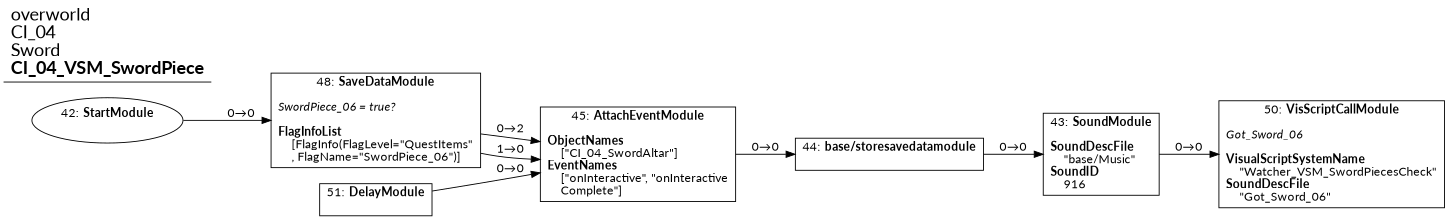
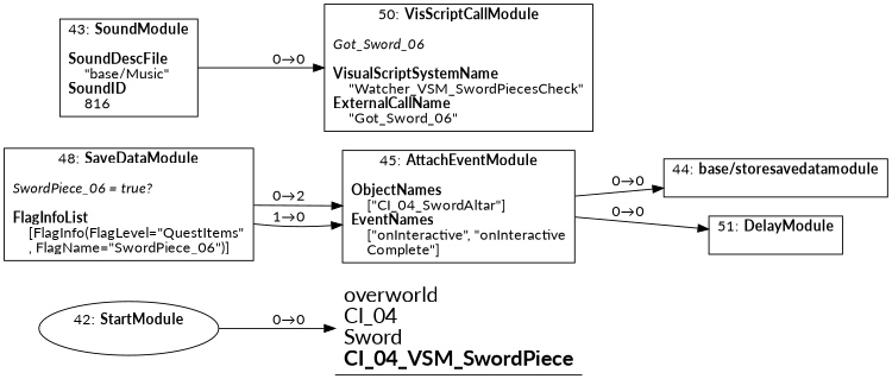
  digraph {
    fontname=Lato
    rankdir=LR
    splines=spline
    node [fontname=Lato shape=box]
    edge [fontname=Lato]
    n1 [label=<42: <b>StartModule</b><br/><br/>> shape=oval]
    n2 [label=<48: <b>SaveDataModule</b><br/><br/><i>SwordPiece_06 = true?<br align="left"/></i><br align="left"/><b>FlagInfoList</b><br align="left"/>    [FlagInfo(FlagLevel=&quot;QuestItems&quot;<br align="left"/>    , FlagName=&quot;SwordPiece_06&quot;)]<br align="left"/>>]
    n3 [label=<45: <b>AttachEventModule</b><br/><br/><b>ObjectNames</b><br align="left"/>    [&quot;CI_04_SwordAltar&quot;]<br align="left"/><b>EventNames</b><br align="left"/>    [&quot;onInteractive&quot;, &quot;onInteractive<br align="left"/>    Complete&quot;]<br align="left"/>>]
    n4 [label=<44: <b>base/storesavedatamodule</b><br/><br/>>]
    n5 [label=<51: <b>DelayModule</b><br/><br/>>]
-   n6 [label=<43: <b>SoundModule</b><br/><br/><b>SoundDescFile</b><br align="left"/>    &quot;base/Music&quot;<br align="left"/><b>SoundID</b><br align="left"/>    916<br align="left"/>>]
-   n7 [label=<50: <b>VisScriptCallModule</b><br/><br/><i>Got_Sword_06<br align="left"/></i><br align="left"/><b>VisualScriptSystemName</b><br align="left"/>    &quot;Watcher_VSM_SwordPiecesCheck&quot;<br align="left"/><b>SoundDescFile</b><br align="left"/>    &quot;Got_Sword_06&quot;<br align="left"/>>]
+   n6 [label=<43: <b>SoundModule</b><br/><br/><b>SoundDescFile</b><br align="left"/>    &quot;base/Music&quot;<br align="left"/><b>SoundID</b><br align="left"/>    816<br align="left"/>>]
+   n7 [label=<50: <b>VisScriptCallModule</b><br/><br/><i>Got_Sword_06<br align="left"/></i><br align="left"/><b>VisualScriptSystemName</b><br align="left"/>    &quot;Watcher_VSM_SwordPiecesCheck&quot;<br align="left"/><b>ExternalCallName</b><br align="left"/>    &quot;Got_Sword_06&quot;<br align="left"/>>]
    n8 [label=<<font point-size="20">overworld<br align="left"/>CI_04<br align="left"/>Sword<br align="left"/><b>CI_04_VSM_SwordPiece</b><br align="left"/></font>> shape=underline]
-   n1 -> n2 [label="0→0"]
+   n1 -> n8 [label="0→0"]
    n2 -> n3 [label="0→2"]
    n2 -> n3 [label="1→0"]
    n3 -> n4 [label="0→0"]
-   n5 -> n3 [label="0→0"]
-   n4 -> n6 [label="0→0"]
+   n3 -> n5 [label="0→0"]
    n6 -> n7 [label="0→0"]
  }
